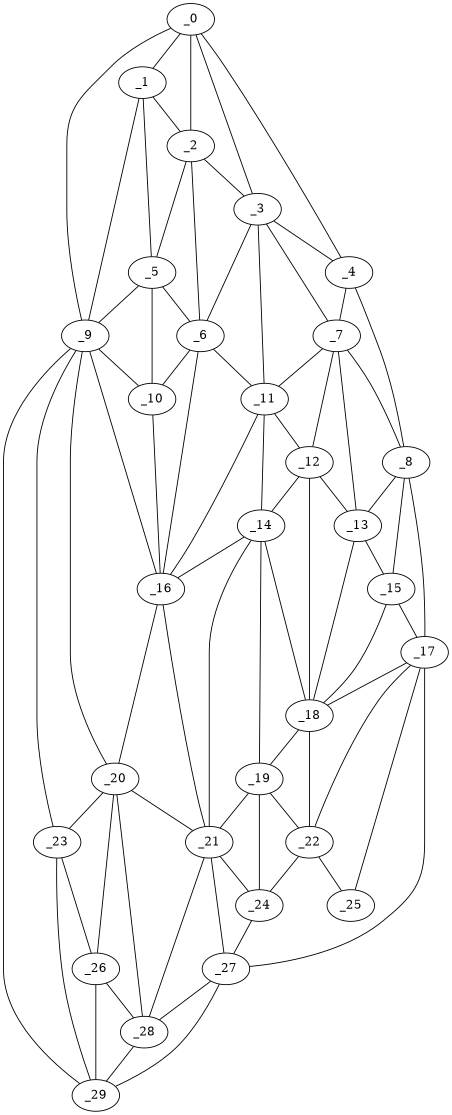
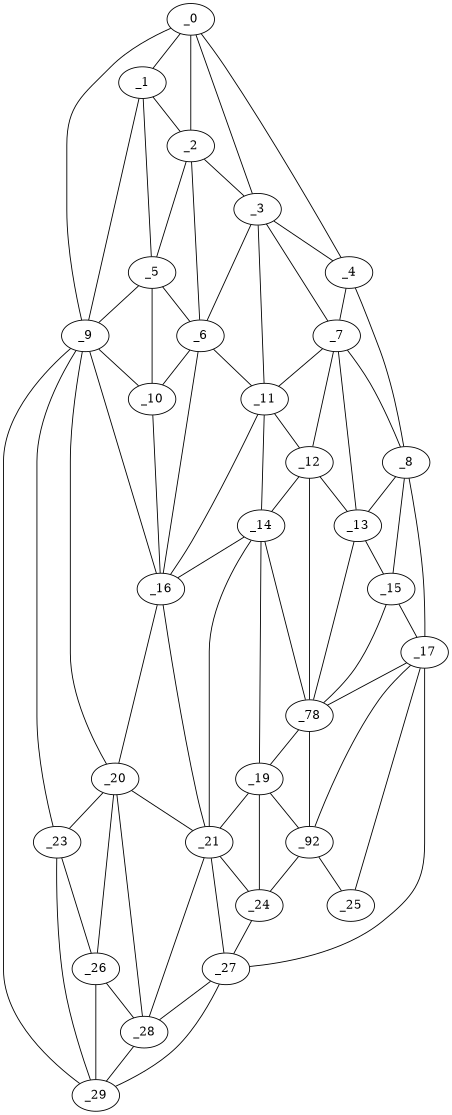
  graph {
    node [x=53 y=38]
    edge [valence=2]
    _0 [x=31 y=25]
    _1 [x=42 y=24]
    _2 [x=45]
    _3 [y=76]
    _4 [y=107]
    _9 [x=61 y=14]
    _5 [x=55 y=30]
    _6 [x=56 y=45]
    _7 [x=59 y=77]
    _11 [x=62 y=53]
    _8 [x=59 y=107]
    _10 [x=62 y=30]
    _16 [x=80]
    _20 [x=107]
    _23 [x=111]
    _29 [x=126 y=40]
    _12 [x=66 y=77]
    _13 [x=66 y=107]
    _14 [x=72 y=77]
    _17 [x=82 y=114]
    _15 [x=73 y=109]
-   _18 [x=83 y=97]
-   _22 [x=109 y=84]
+   _18 [x=83 y=97 label=_78]
+   _22 [x=109 y=84 label=_92]
    _25 [x=114 y=82]
    _27 [x=121 y=78]
    _21 [x=108 y=68]
    _26 [x=119 y=43]
    _28 [x=122 y=53]
    _19 [x=104 y=75]
    _24 [x=111 y=75]
    _0 -- _1
    _0 -- _2 [valence=1]
    _0 -- _3 [valence=1]
    _0 -- _4 [valence=1]
    _0 -- _9 [valence=1]
    _1 -- _2
    _1 -- _9 [valence=1]
    _1 -- _5 [valence=1]
    _2 -- _3
    _2 -- _5
    _2 -- _6
    _3 -- _4
    _3 -- _6
    _3 -- _7
    _3 -- _11 [valence=1]
    _4 -- _7
    _4 -- _8
    _9 -- _10 [valence=1]
    _9 -- _16
    _9 -- _20
    _9 -- _23 [valence=1]
    _9 -- _29 [valence=1]
    _5 -- _9
    _5 -- _6
    _5 -- _10
    _6 -- _11 [valence=1]
    _6 -- _10 [valence=1]
    _6 -- _16
    _7 -- _11
    _7 -- _8
    _7 -- _12 [valence=1]
    _7 -- _13 [valence=1]
    _11 -- _16 [valence=1]
    _11 -- _12 [valence=1]
    _11 -- _14
    _8 -- _13
    _8 -- _17 [valence=1]
    _8 -- _15
    _10 -- _16
    _16 -- _20
    _16 -- _21
    _20 -- _23 [valence=1]
    _20 -- _21
    _20 -- _26 [valence=1]
    _20 -- _28
    _23 -- _29
    _23 -- _26
    _12 -- _13
    _12 -- _14
    _12 -- _18 [valence=1]
    _13 -- _15
    _13 -- _18
    _14 -- _16
    _14 -- _18 [valence=1]
    _14 -- _21 [valence=1]
    _14 -- _19
    _17 -- _18 [valence=1]
    _17 -- _22
    _17 -- _25
    _17 -- _27 [valence=1]
    _15 -- _17
    _15 -- _18
    _18 -- _22
    _18 -- _19
    _22 -- _25
    _22 -- _24
    _27 -- _29 [valence=1]
    _27 -- _28
    _21 -- _27
    _21 -- _28
    _21 -- _24
    _26 -- _29 [valence=1]
    _26 -- _28
    _28 -- _29 [valence=1]
    _19 -- _22 [valence=1]
    _19 -- _21
    _19 -- _24
    _24 -- _27 [valence=1]
  }
